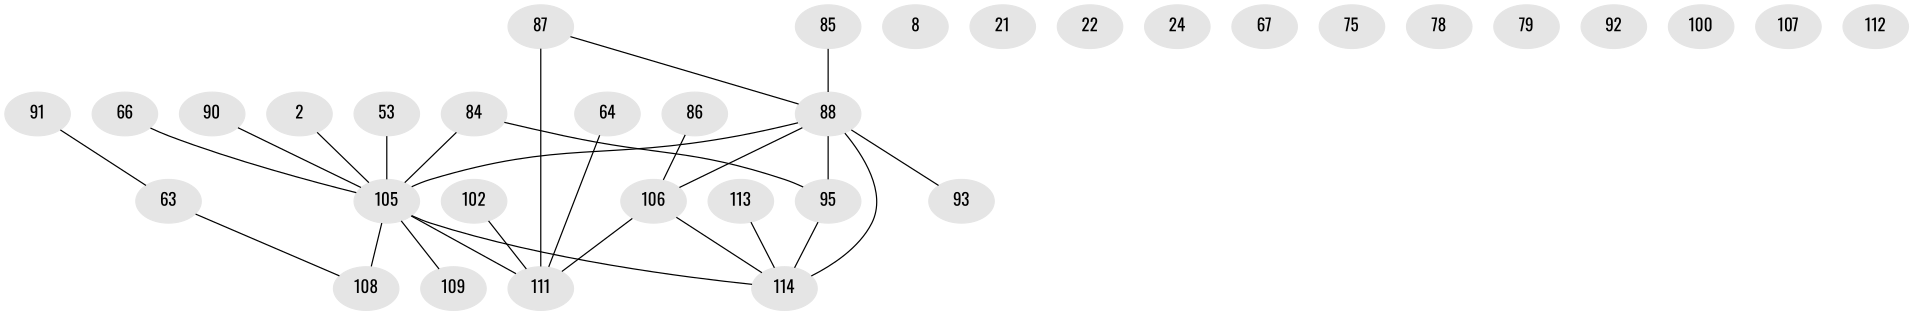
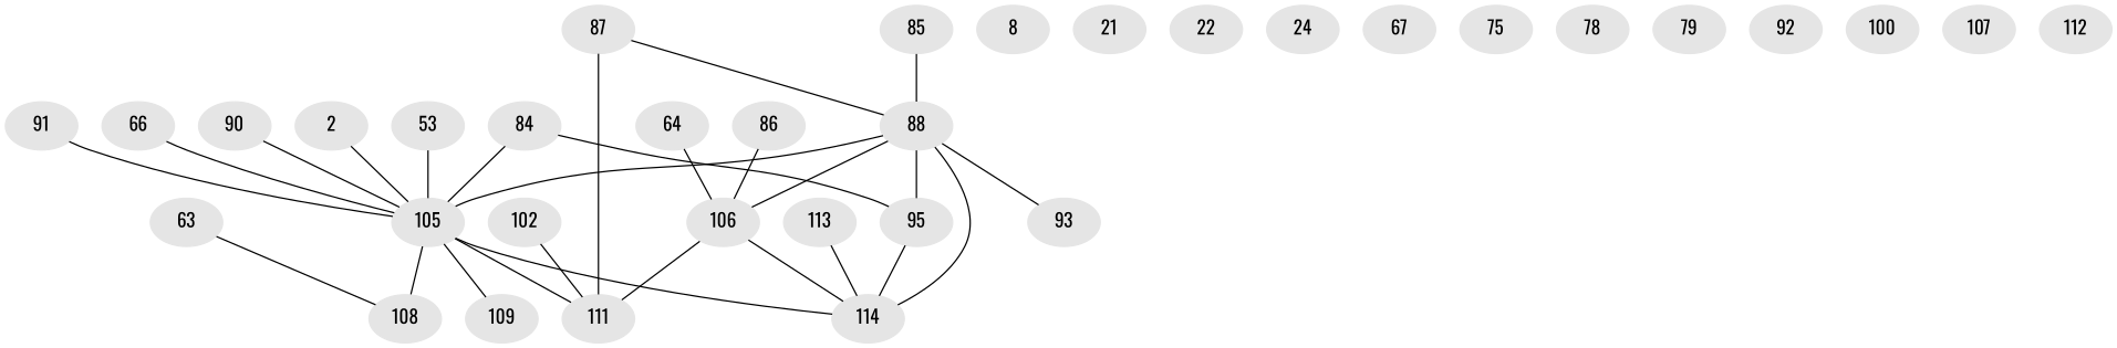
  graph {
    fontname=Oswald
    node [color=gray90 fontname=Oswald style=filled]
    edge [fontname=Oswald]
    105 [super="+98+99"]
    108 [super="+103"]
    111 [super="+40+97+81+71"]
    114 [super="+12+101+94+110"]
    109 [super="+76"]
    2
    8
    21
    22
    24
    53
    63
    106 [super="+104+41+96+62+48"]
    64
    66 [super="+46"]
    67
    75
    78
    79
    n20 [label=90 super="+14"]
    84 [super="+31+35+37"]
    95 [super="+82+47"]
    88 [super="+72+74"]
    93
    85
    86 [super="+7"]
    87 [super="+69+56"]
    91 [super="+17+29"]
    92
    100
    102 [super="+54"]
    107
    112
    113 [super="+51"]
    105 -- 108 [weight=5]
    105 -- 111 [weight=4]
    105 -- 114
    105 -- 109
    2 -- 105
    53 -- 105
    63 -- 108
    106 -- 111 [weight=2]
    106 -- 114
-   64 -- 111
+   64 -- 106
    66 -- 105
    n20 -- 105
    84 -- 105
    84 -- 95
    95 -- 114
    88 -- 105 [weight=4]
    88 -- 114 [weight=4]
    88 -- 106
    88 -- 95 [weight=5]
    88 -- 93
    85 -- 88
    86 -- 106
    87 -- 111 [weight=2]
    87 -- 88
-   91 -- 63
+   91 -- 105
    102 -- 111
    113 -- 114 [weight=3]
  }
